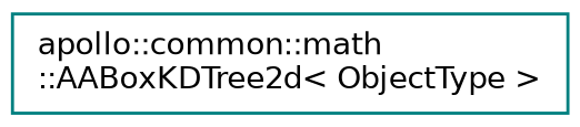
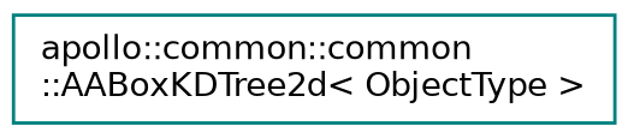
  digraph {
    rankdir=TB
-   n1 [color=teal fillcolor=white fontname=Helvetica fontsize=10 height=0.2 label="apollo::common::math\l::AABoxKDTree2d\< ObjectType \>" shape=record style=filled width=0.4]
+   n1 [color=teal fillcolor=white fontname=Helvetica fontsize=10 height=0.2 label="apollo::common::common\l::AABoxKDTree2d\< ObjectType \>" shape=record style=filled width=0.4]
  }
